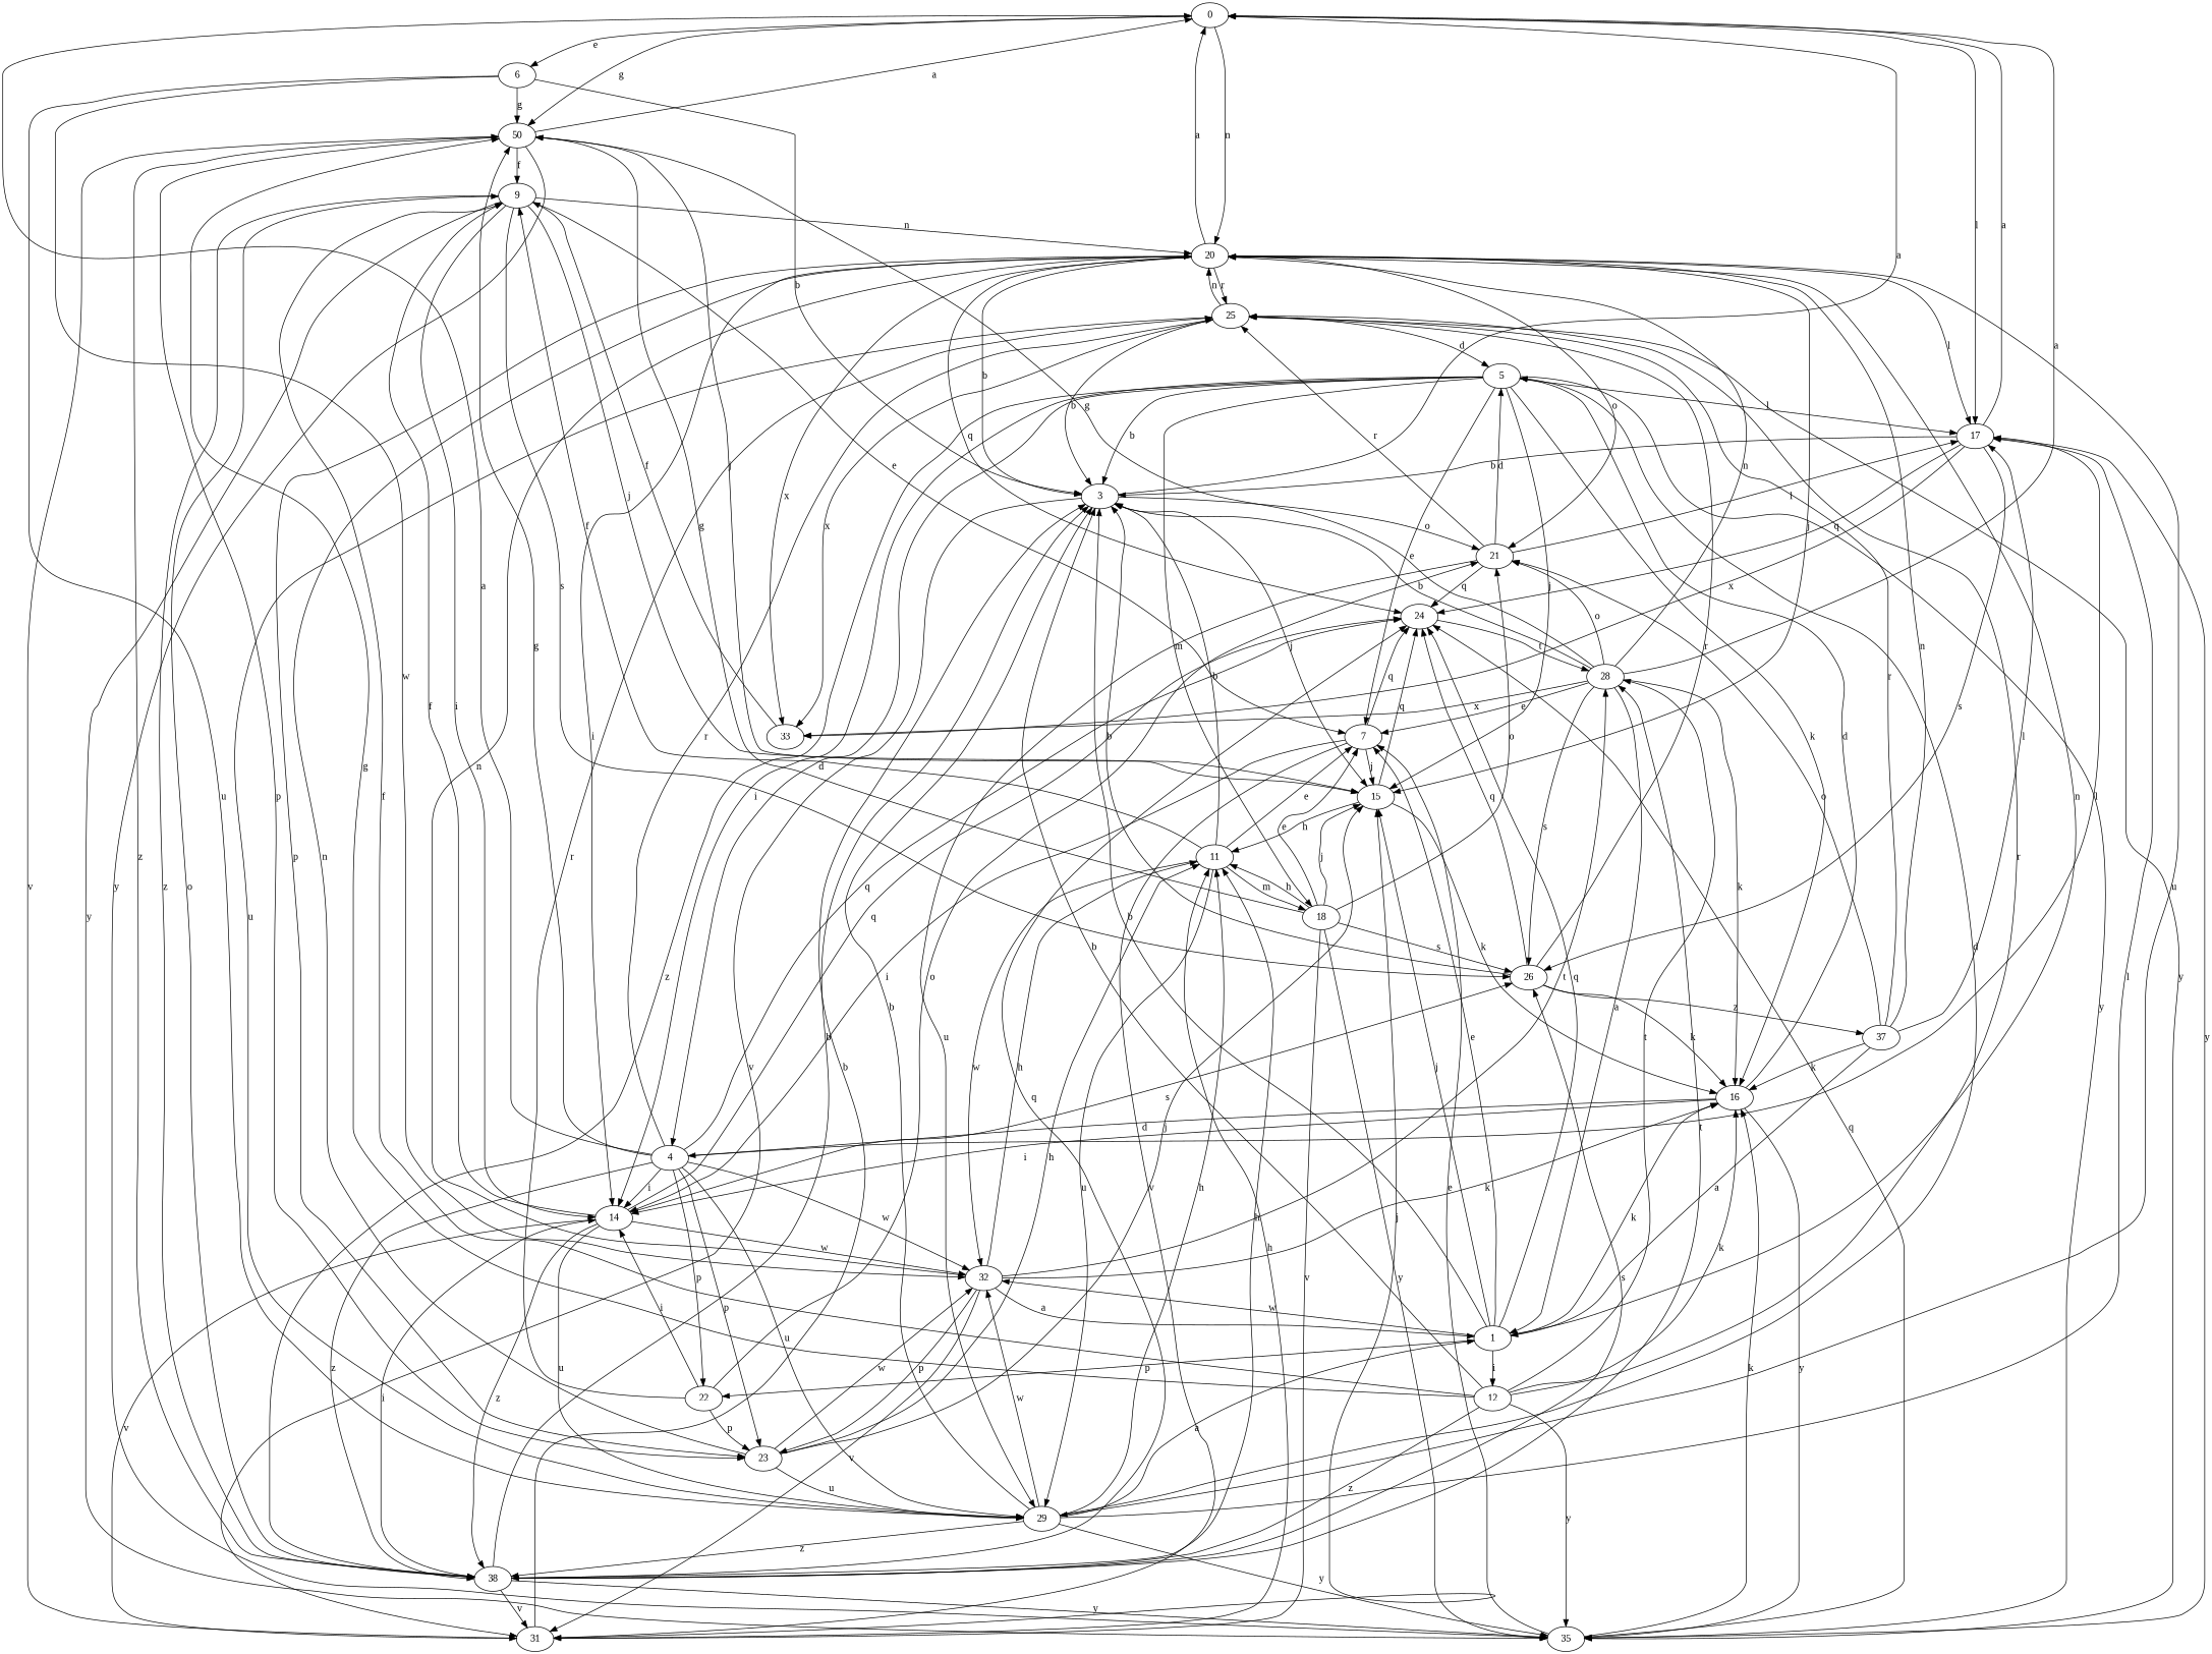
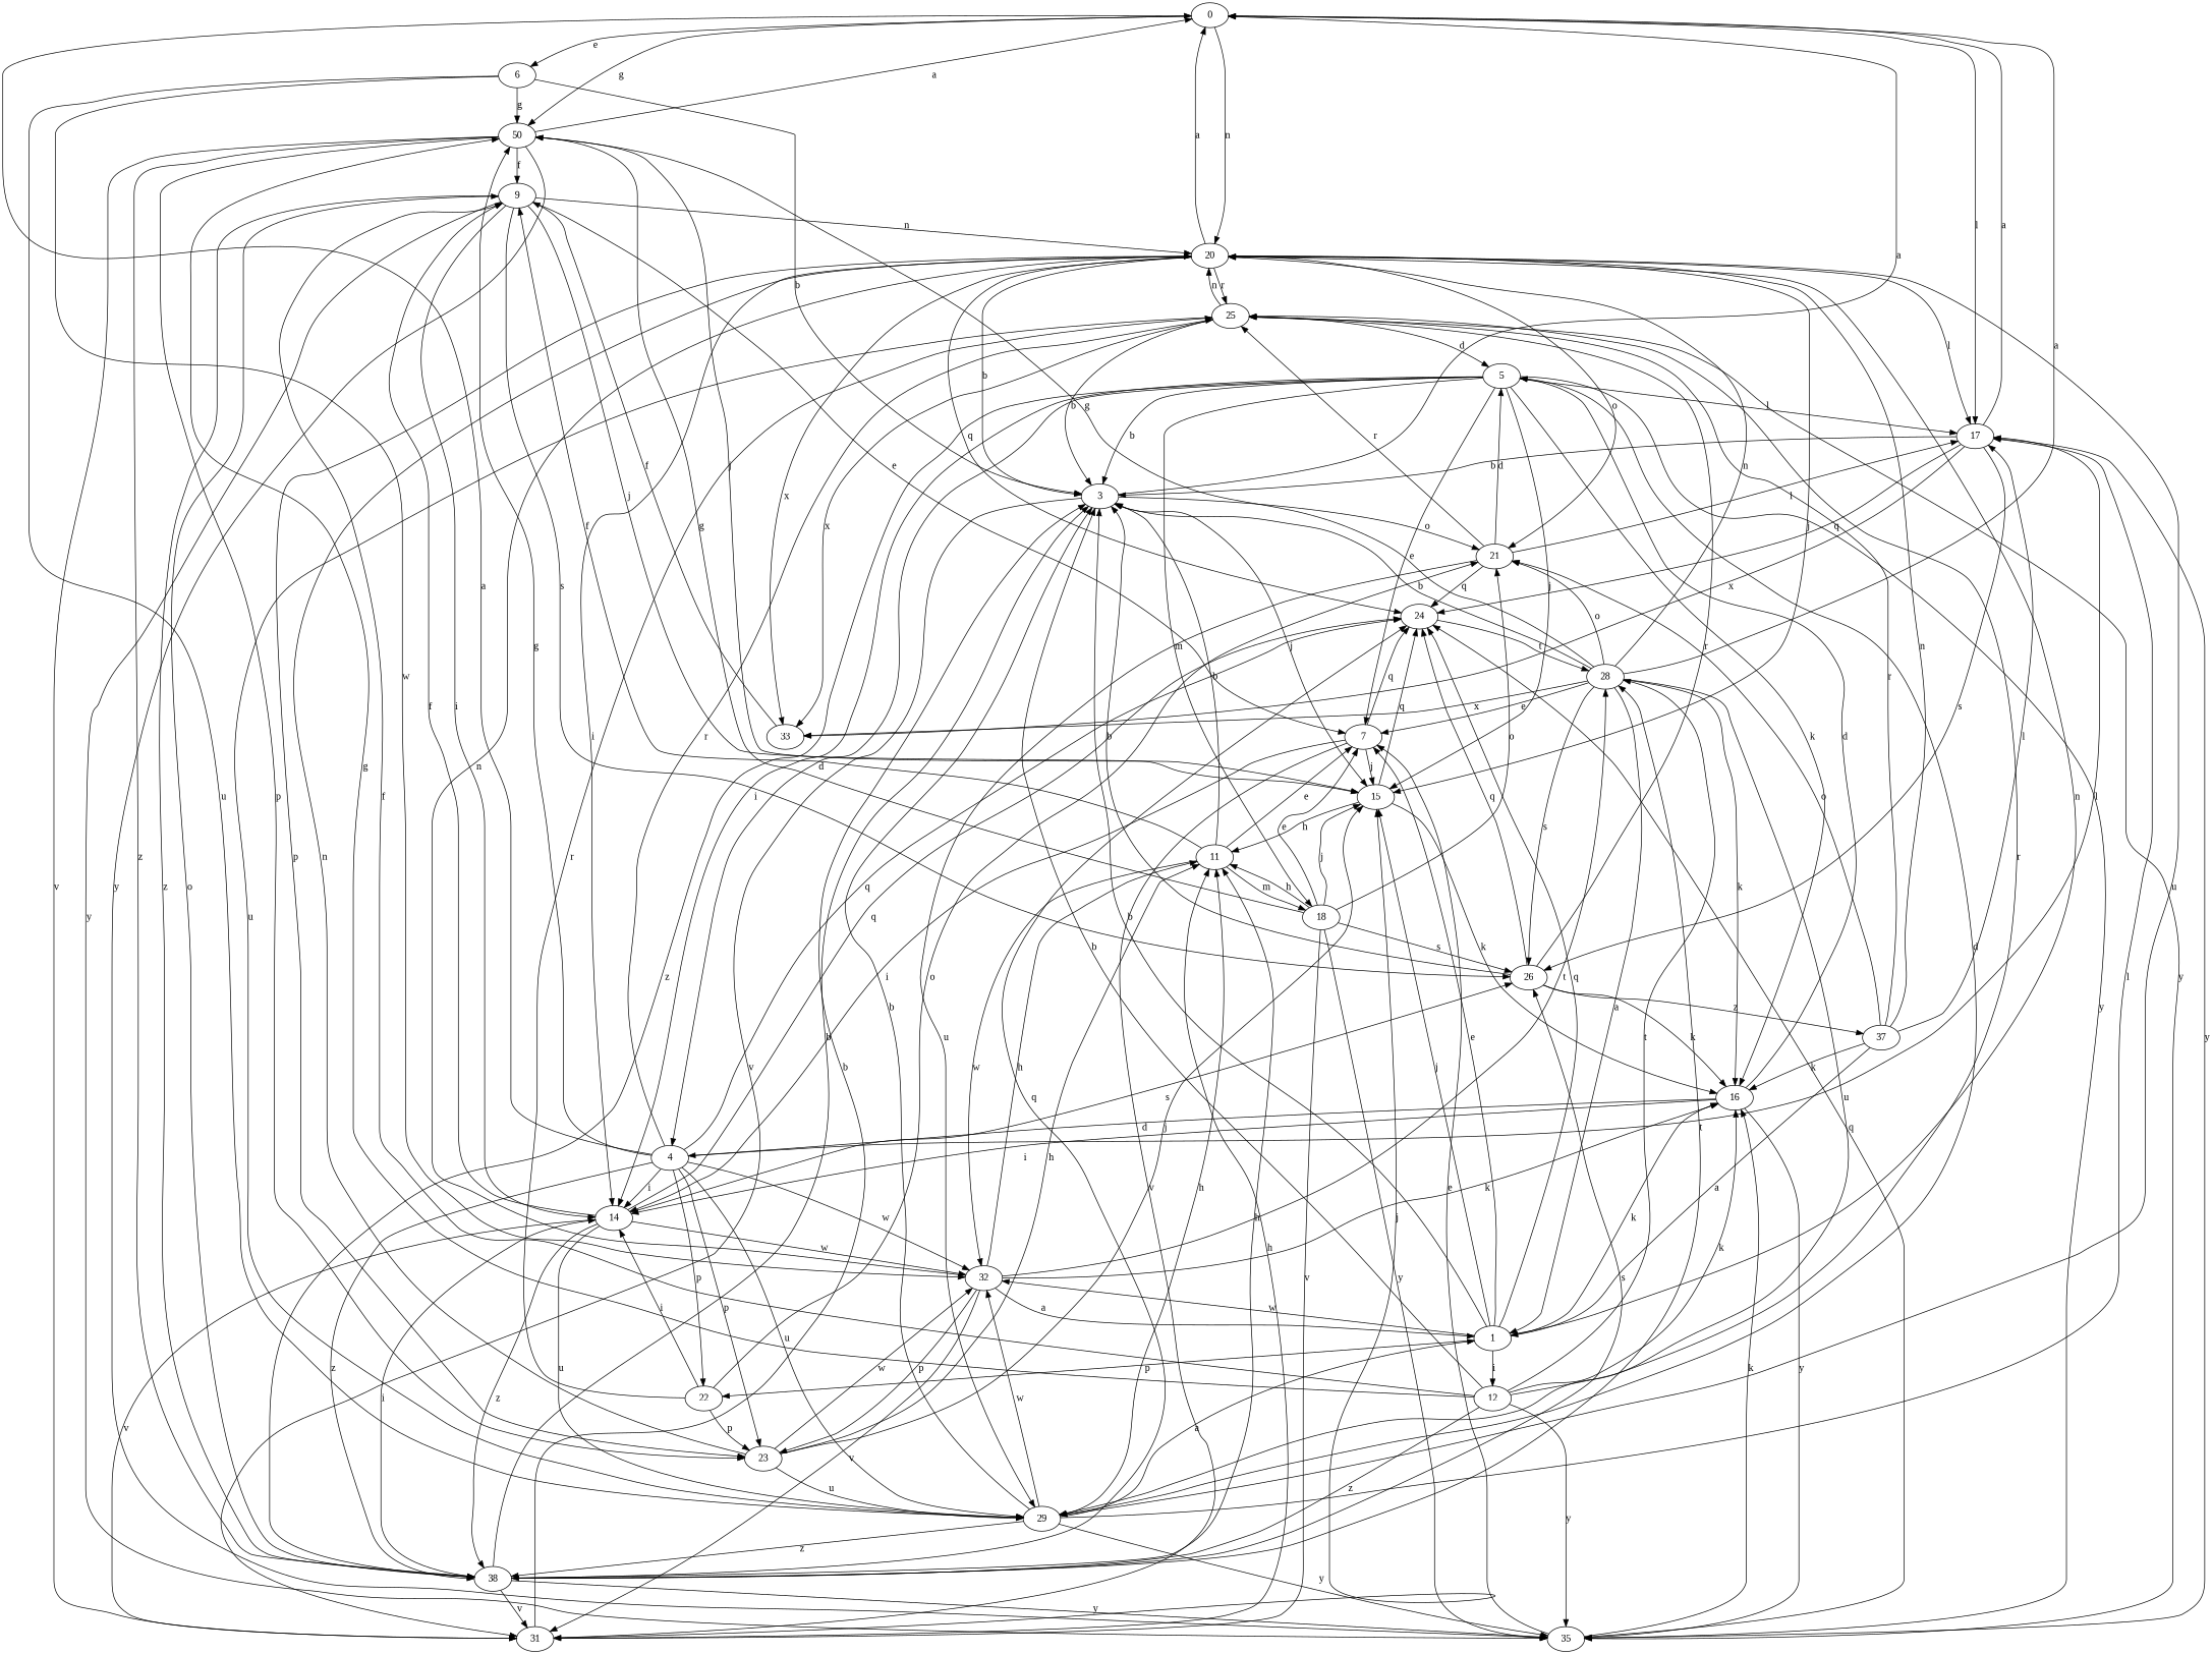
  strict digraph {
    fontname="Liberation Serif"
    node [fontname="Liberation Serif"]
    edge [fontname="Liberation Serif"]
    0
    6
    n3 [label=50]
    17
    20
    3
    32
    29
    15
    31
    23
    38
    35
    9
    24
    26
    33
    21
    14
    25
    37
    1
    16
    7
    12
    22
    28
    11
    4
    5
    18
    0 -> 6 [label=e]
    0 -> n3 [label=g]
    0 -> 17 [label=l]
    0 -> 20 [label=n]
    6 -> n3 [label=g]
    6 -> 3 [label=b]
    6 -> 32 [label=w]
    6 -> 29 [label=u]
    n3 -> 0 [label=a]
    n3 -> 15 [label=j]
-   31 -> n3 [label=v]
+   n3 -> 31 [label=v]
    n3 -> 23 [label=p]
    n3 -> 38 [label=z]
    n3 -> 35 [label=y]
    n3 -> 9 [label=f]
    17 -> 0 [label=a]
    17 -> 3 [label=b]
    17 -> 35 [label=y]
    17 -> 24 [label=q]
    17 -> 26 [label=s]
    17 -> 33 [label=x]
    20 -> 0 [label=a]
    20 -> 17 [label=l]
    20 -> 3 [label=b]
    20 -> 29 [label=u]
    20 -> 15 [label=j]
    20 -> 23 [label=p]
    20 -> 24 [label=q]
    20 -> 33 [label=x]
    20 -> 21 [label=o]
    20 -> 14 [label=i]
    20 -> 25 [label=r]
    3 -> 0 [label=a]
    3 -> 15 [label=j]
    3 -> 31 [label=v]
    3 -> 21 [label=o]
    32 -> 20 [label=n]
    32 -> 31 [label=v]
    32 -> 23 [label=p]
    32 -> 1 [label=a]
    32 -> 16 [label=k]
    32 -> 28 [label=t]
    32 -> 11 [label=h]
    29 -> 17 [label=l]
    29 -> 3 [label=b]
    29 -> 32 [label=w]
    29 -> 38 [label=z]
    29 -> 35 [label=y]
    29 -> 1 [label=a]
    29 -> 11 [label=h]
    29 -> 5 [label=d]
    15 -> 24 [label=q]
    15 -> 16 [label=k]
    15 -> 11 [label=h]
    31 -> 3 [label=b]
    31 -> 15 [label=j]
    31 -> 11 [label=h]
    23 -> 20 [label=n]
    23 -> 32 [label=w]
    23 -> 29 [label=u]
    23 -> 15 [label=j]
    23 -> 11 [label=h]
    38 -> 3 [label=b]
    38 -> 31 [label=v]
    38 -> 35 [label=y]
    38 -> 9 [label=o]
    38 -> 24 [label=q]
    38 -> 26 [label=s]
    38 -> 14 [label=i]
    38 -> 28 [label=t]
    38 -> 11 [label=h]
    35 -> 24 [label=q]
    35 -> 16 [label=k]
    35 -> 7 [label=e]
    9 -> 20 [label=n]
    9 -> 15 [label=j]
    9 -> 38 [label=z]
    9 -> 35 [label=y]
    9 -> 26 [label=s]
    9 -> 14 [label=i]
    9 -> 7 [label=e]
    24 -> 28 [label=t]
    26 -> 3 [label=b]
    26 -> 24 [label=q]
    26 -> 25 [label=r]
    26 -> 37 [label=z]
    26 -> 16 [label=k]
    33 -> 9 [label=f]
    21 -> 17 [label=l]
    21 -> 29 [label=u]
    21 -> 24 [label=q]
    21 -> 25 [label=r]
    21 -> 5 [label=d]
    14 -> 32 [label=w]
    14 -> 29 [label=u]
    14 -> 31 [label=v]
    14 -> 38 [label=z]
    14 -> 9 [label=f]
    14 -> 24 [label=q]
    14 -> 26 [label=s]
    25 -> 20 [label=n]
    25 -> 3 [label=b]
    25 -> 29 [label=u]
    25 -> 35 [label=y]
    25 -> 33 [label=x]
    25 -> 5 [label=d]
    37 -> 17 [label=l]
    37 -> 20 [label=n]
    37 -> 21 [label=o]
    37 -> 25 [label=r]
    37 -> 1 [label=a]
    37 -> 16 [label=k]
    1 -> 20 [label=n]
    1 -> 3 [label=b]
    1 -> 32 [label=w]
    1 -> 15 [label=j]
    1 -> 24 [label=q]
    1 -> 16 [label=k]
    1 -> 7 [label=e]
    1 -> 12 [label=i]
    1 -> 22 [label=p]
    16 -> 35 [label=y]
    16 -> 14 [label=i]
    16 -> 4 [label=d]
    16 -> 5 [label=d]
    7 -> 15 [label=j]
    7 -> 31 [label=v]
    7 -> 24 [label=q]
    7 -> 14 [label=i]
    12 -> n3 [label=g]
    12 -> 3 [label=b]
    12 -> 38 [label=z]
    12 -> 35 [label=y]
    12 -> 9 [label=f]
    12 -> 25 [label=r]
    12 -> 16 [label=k]
    12 -> 28 [label=t]
    22 -> 23 [label=p]
    22 -> 21 [label=o]
    22 -> 14 [label=i]
    22 -> 25 [label=r]
    28 -> 0 [label=a]
    28 -> n3 [label=g]
    28 -> 20 [label=n]
    28 -> 3 [label=b]
    28 -> 26 [label=s]
    28 -> 33 [label=x]
    28 -> 21 [label=o]
    28 -> 1 [label=a]
    28 -> 16 [label=k]
    28 -> 7 [label=e]
    11 -> 3 [label=b]
    11 -> 32 [label=w]
-   11 -> 29 [label=u]
+   28 -> 29 [label=u]
    11 -> 9 [label=f]
    11 -> 7 [label=e]
    11 -> 18 [label=m]
    4 -> 0 [label=a]
    4 -> n3 [label=g]
    4 -> 17 [label=l]
    4 -> 32 [label=w]
    4 -> 29 [label=u]
    4 -> 23 [label=p]
    4 -> 38 [label=z]
    4 -> 24 [label=q]
    4 -> 14 [label=i]
    4 -> 25 [label=r]
    4 -> 22 [label=p]
    5 -> 17 [label=l]
    5 -> 3 [label=b]
    5 -> 15 [label=j]
    5 -> 38 [label=z]
    5 -> 35 [label=y]
    5 -> 14 [label=i]
    5 -> 16 [label=k]
    5 -> 7 [label=e]
    5 -> 4 [label=d]
    5 -> 18 [label=m]
    18 -> n3 [label=g]
    18 -> 15 [label=j]
    18 -> 31 [label=v]
    18 -> 35 [label=y]
    18 -> 26 [label=s]
    18 -> 21 [label=o]
    18 -> 7 [label=e]
    18 -> 11 [label=h]
  }
